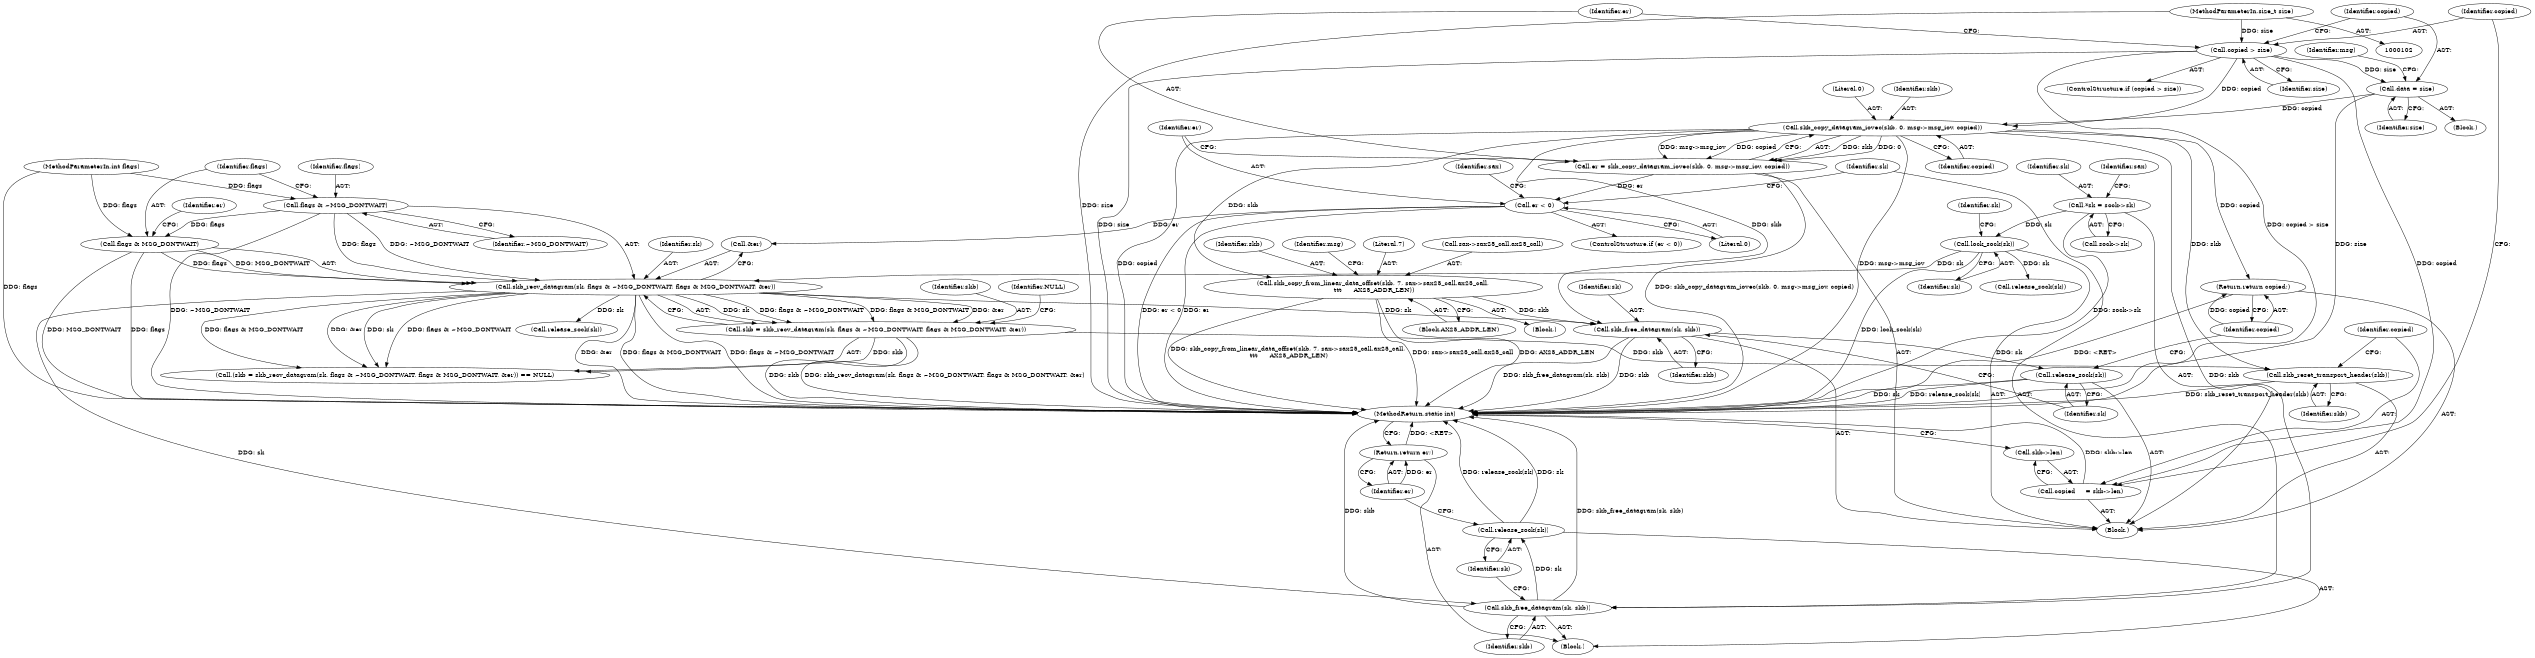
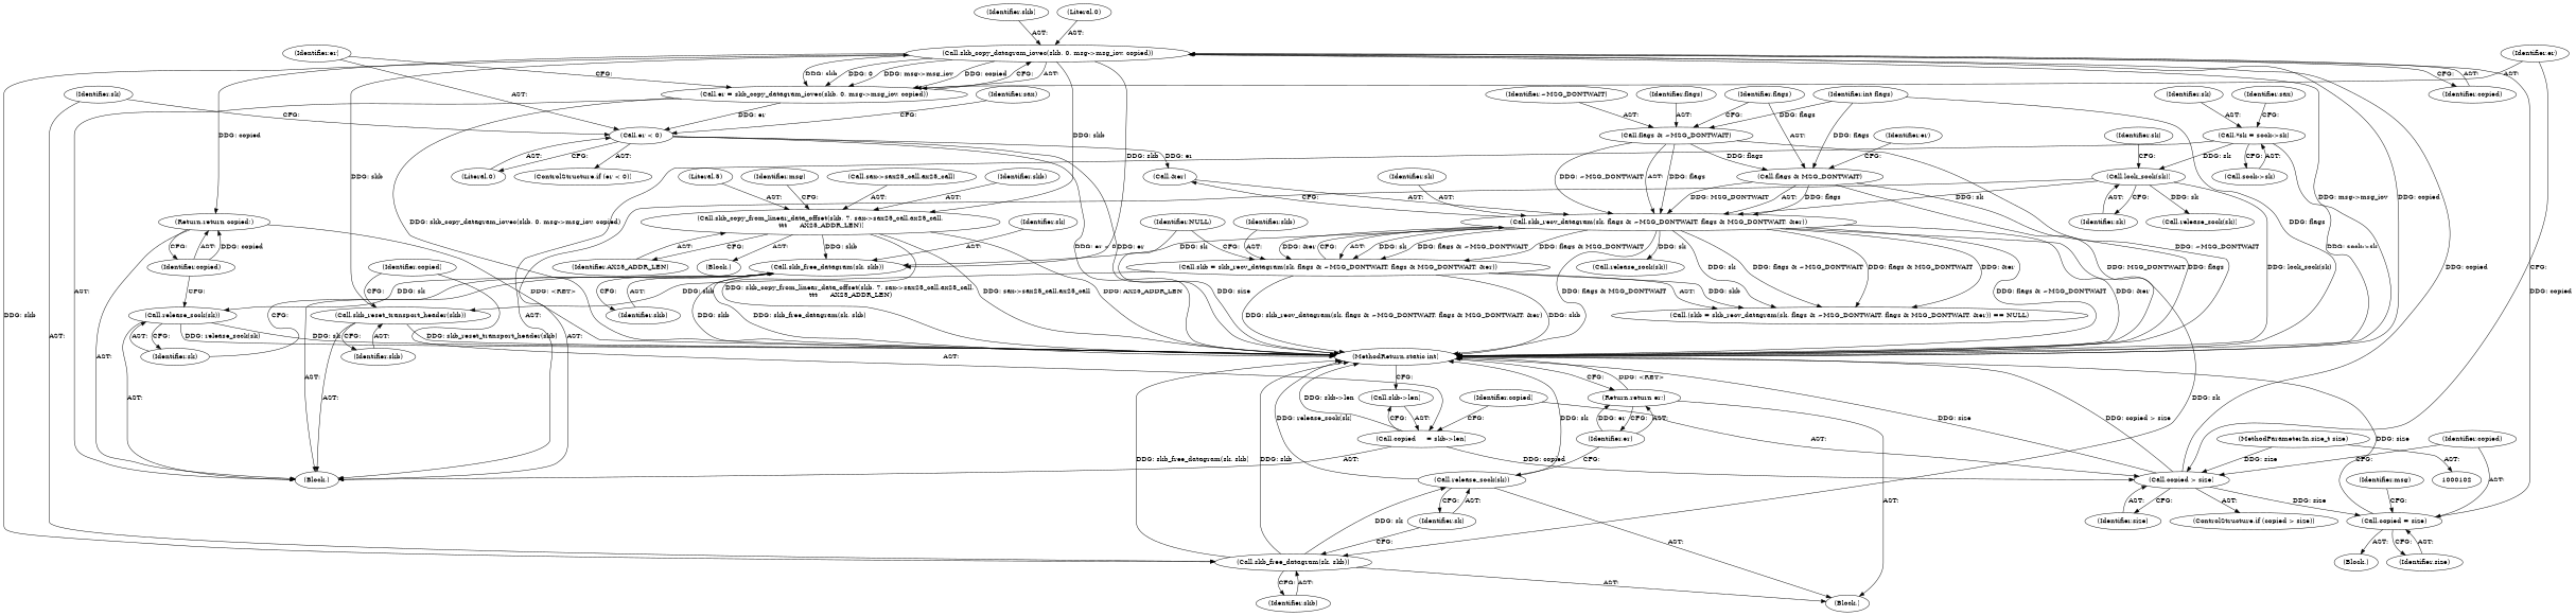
  digraph {
    n1 [label="(Call,skb_copy_datagram_iovec(skb, 0, msg->msg_iov, copied))"]
    n2 [label="(Call,er = skb_copy_datagram_iovec(skb, 0, msg->msg_iov, copied))"]
    n3 [label="(Call,skb_free_datagram(sk, skb))"]
    n4 [label="(Call,skb_copy_from_linear_data_offset(skb, 7, sax->sax25_call.ax25_call,\n \t\t\t      AX25_ADDR_LEN))"]
    n5 [label="(Call,skb_free_datagram(sk, skb))"]
    n6 [label="(Return,return copied;)"]
    n7 [label="(MethodReturn,static int)"]
    n8 [label="(Identifier,copied)"]
    n9 [label="(Block,)"]
    n10 [label="(Call,er < 0)"]
    n11 [label="(Block,)"]
    n12 [label="(Call,release_sock(sk))"]
    n13 [label="(Identifier,skb)"]
    n14 [label="(Block,)"]
-   n15 [label="(Block,AX25_ADDR_LEN)"]
+   n15 [label="(Identifier,AX25_ADDR_LEN)"]
    n16 [label="(Call,release_sock(sk))"]
    n17 [label="(Identifier,skb)"]
    n18 [label="(Identifier,copied)"]
    n19 [label="(Call,skb->len)"]
    n20 [label="(Return,return er;)"]
    n21 [label="(Call,skb_reset_transport_header(skb))"]
    n22 [label="(Identifier,skb)"]
    n23 [label="(Call,skb = skb_recv_datagram(sk, flags & ~MSG_DONTWAIT, flags & MSG_DONTWAIT, &er))"]
    n24 [label="(Call,skb_recv_datagram(sk, flags & ~MSG_DONTWAIT, flags & MSG_DONTWAIT, &er))"]
    n25 [label="(Call,(skb = skb_recv_datagram(sk, flags & ~MSG_DONTWAIT, flags & MSG_DONTWAIT, &er)) == NULL)"]
    n26 [label="(Call,release_sock(sk))"]
    n27 [label="(Call,&er)"]
    n28 [label="(Call,lock_sock(sk))"]
    n29 [label="(Call,release_sock(sk))"]
    n30 [label="(Identifier,sk)"]
    n31 [label="(Call,*sk = sock->sk)"]
    n32 [label="(Call,sock->sk)"]
    n33 [label="(Call,flags & ~MSG_DONTWAIT)"]
    n34 [label="(Call,flags & MSG_DONTWAIT)"]
    n35 [label="(Identifier,~MSG_DONTWAIT)"]
-   n36 [label="(MethodParameterIn,int flags)"]
+   n36 [label="(Identifier,int flags)"]
    n37 [label="(Call,copied > size)"]
-   n38 [label="(Call,data = size)"]
+   n38 [label="(Call,copied = size)"]
    n39 [label="(Identifier,size)"]
    n40 [label="(ControlStructure,if (copied > size))"]
    n41 [label="(Identifier,size)"]
    n42 [label="(Block,)"]
    n43 [label="(Call,copied     = skb->len)"]
    n44 [label="(MethodParameterIn,size_t size)"]
    1000102
    n46 [label="(Literal,0)"]
    n47 [label="(ControlStructure,if (er < 0))"]
    n48 [label="(Identifier,er)"]
    n49 [label="(Identifier,sk)"]
    n50 [label="(Identifier,sk)"]
    n51 [label="(Identifier,NULL)"]
    n52 [label="(Identifier,sk)"]
    n53 [label="(Identifier,msg)"]
    n54 [label="(Identifier,sax)"]
    n55 [label="(Identifier,skb)"]
    n56 [label="(Identifier,er)"]
    n57 [label="(Identifier,copied)"]
    n58 [label="(Identifier,copied)"]
    n59 [label="(Identifier,sax)"]
    n60 [label="(Identifier,msg)"]
    n61 [label="(Identifier,flags)"]
-   n62 [label="(Literal,7)"]
+   n62 [label="(Literal,5)"]
    n63 [label="(Identifier,flags)"]
    n64 [label="(Identifier,sk)"]
    n65 [label="(Identifier,copied)"]
    n66 [label="(Identifier,sk)"]
    n67 [label="(Identifier,sk)"]
    n68 [label="(Literal,0)"]
    n69 [label="(Call,sax->sax25_call.ax25_call)"]
    n70 [label="(Identifier,sk)"]
    n71 [label="(Identifier,er)"]
    n72 [label="(Identifier,skb)"]
    n73 [label="(Identifier,er)"]
    n74 [label="(Identifier,skb)"]
    n1 -> n2 [label="AST: "]
    n1 -> n2 [label="DDG: skb"]
    n1 -> n2 [label="DDG: 0"]
    n1 -> n2 [label="DDG: msg->msg_iov"]
    n1 -> n2 [label="DDG: copied"]
    n1 -> n3 [label="DDG: skb"]
    n1 -> n4 [label="DDG: skb"]
    n1 -> n5 [label="DDG: skb"]
    n1 -> n6 [label="DDG: copied"]
    n1 -> n7 [label="DDG: msg->msg_iov"]
    n1 -> n7 [label="DDG: copied"]
    n1 -> n8 [label="CFG: "]
    n2 -> n1 [label="CFG: "]
    n2 -> n7 [label="DDG: skb_copy_datagram_iovec(skb, 0, msg->msg_iov, copied)"]
    n2 -> n9 [label="AST: "]
    n2 -> n10 [label="DDG: er"]
    n3 -> n7 [label="DDG: skb_free_datagram(sk, skb)"]
    n3 -> n7 [label="DDG: skb"]
    n3 -> n11 [label="AST: "]
    n3 -> n12 [label="DDG: sk"]
    n3 -> n13 [label="CFG: "]
    n4 -> n5 [label="DDG: skb"]
    n4 -> n7 [label="DDG: AX25_ADDR_LEN"]
    n4 -> n7 [label="DDG: skb_copy_from_linear_data_offset(skb, 7, sax->sax25_call.ax25_call,\n \t\t\t      AX25_ADDR_LEN)"]
    n4 -> n7 [label="DDG: sax->sax25_call.ax25_call"]
    n4 -> n14 [label="AST: "]
    n4 -> n15 [label="CFG: "]
    n5 -> n7 [label="DDG: skb_free_datagram(sk, skb)"]
    n5 -> n7 [label="DDG: skb"]
    n5 -> n9 [label="AST: "]
    n5 -> n16 [label="DDG: sk"]
    n5 -> n17 [label="CFG: "]
    n6 -> n7 [label="DDG: <RET>"]
    n6 -> n9 [label="AST: "]
    n6 -> n18 [label="CFG: "]
    n7 -> n19 [label="CFG: "]
    n7 -> n20 [label="CFG: "]
    n8 -> n1 [label="AST: "]
    n10 -> n7 [label="DDG: er < 0"]
    n10 -> n7 [label="DDG: er"]
    n10 -> n27 [label="DDG: er"]
    n10 -> n46 [label="CFG: "]
    n10 -> n47 [label="AST: "]
    n12 -> n7 [label="DDG: release_sock(sk)"]
    n12 -> n7 [label="DDG: sk"]
    n12 -> n11 [label="AST: "]
    n12 -> n49 [label="CFG: "]
    n13 -> n3 [label="AST: "]
    n15 -> n4 [label="AST: "]
    n16 -> n7 [label="DDG: sk"]
    n16 -> n7 [label="DDG: release_sock(sk)"]
    n16 -> n9 [label="AST: "]
    n16 -> n50 [label="CFG: "]
    n17 -> n5 [label="AST: "]
    n18 -> n6 [label="AST: "]
    n18 -> n6 [label="DDG: copied"]
    n18 -> n16 [label="CFG: "]
    n19 -> n43 [label="AST: "]
    n20 -> n7 [label="DDG: <RET>"]
    n20 -> n11 [label="AST: "]
    n20 -> n48 [label="CFG: "]
-   n1 -> n21 [label="DDG: skb"]
+   n21 -> n1 [label="DDG: skb"]
    n21 -> n7 [label="DDG: skb_reset_transport_header(skb)"]
    n21 -> n9 [label="AST: "]
    n21 -> n22 [label="CFG: "]
    n22 -> n21 [label="AST: "]
    n23 -> n7 [label="DDG: skb_recv_datagram(sk, flags & ~MSG_DONTWAIT, flags & MSG_DONTWAIT, &er)"]
    n23 -> n7 [label="DDG: skb"]
    n23 -> n21 [label="DDG: skb"]
    n23 -> n24 [label="CFG: "]
    n23 -> n25 [label="AST: "]
    n23 -> n25 [label="DDG: skb"]
    n24 -> n3 [label="DDG: sk"]
    n24 -> n5 [label="DDG: sk"]
    n24 -> n7 [label="DDG: &er"]
    n24 -> n7 [label="DDG: flags & MSG_DONTWAIT"]
    n24 -> n7 [label="DDG: flags & ~MSG_DONTWAIT"]
    n24 -> n23 [label="AST: "]
    n24 -> n23 [label="DDG: sk"]
    n24 -> n23 [label="DDG: flags & ~MSG_DONTWAIT"]
    n24 -> n23 [label="DDG: flags & MSG_DONTWAIT"]
    n24 -> n23 [label="DDG: &er"]
    n24 -> n25 [label="DDG: sk"]
    n24 -> n25 [label="DDG: flags & ~MSG_DONTWAIT"]
    n24 -> n25 [label="DDG: flags & MSG_DONTWAIT"]
    n24 -> n25 [label="DDG: &er"]
    n24 -> n26 [label="DDG: sk"]
    n24 -> n27 [label="CFG: "]
    n27 -> n24 [label="AST: "]
    n28 -> n7 [label="DDG: lock_sock(sk)"]
    n28 -> n9 [label="AST: "]
    n28 -> n24 [label="DDG: sk"]
    n28 -> n29 [label="DDG: sk"]
    n28 -> n30 [label="CFG: "]
    n30 -> n28 [label="AST: "]
    n31 -> n7 [label="DDG: sock->sk"]
    n31 -> n9 [label="AST: "]
    n31 -> n28 [label="DDG: sk"]
    n31 -> n32 [label="CFG: "]
    n32 -> n31 [label="AST: "]
    n33 -> n7 [label="DDG: ~MSG_DONTWAIT"]
    n33 -> n24 [label="AST: "]
    n33 -> n24 [label="DDG: flags"]
    n33 -> n24 [label="DDG: ~MSG_DONTWAIT"]
    n33 -> n34 [label="DDG: flags"]
-   n33 -> n35 [label="CFG: "]
    n34 -> n7 [label="DDG: MSG_DONTWAIT"]
    n34 -> n7 [label="DDG: flags"]
    n34 -> n24 [label="AST: "]
    n34 -> n24 [label="DDG: flags"]
    n34 -> n24 [label="DDG: MSG_DONTWAIT"]
    n35 -> n33 [label="AST: "]
    n36 -> n7 [label="DDG: flags"]
    n36 -> n33 [label="DDG: flags"]
    n36 -> n34 [label="DDG: flags"]
    n37 -> n1 [label="DDG: copied"]
    n37 -> n7 [label="DDG: copied > size"]
    n37 -> n7 [label="DDG: size"]
    n37 -> n38 [label="DDG: size"]
    n37 -> n39 [label="CFG: "]
    n37 -> n40 [label="AST: "]
    n38 -> n1 [label="DDG: copied"]
    n38 -> n7 [label="DDG: size"]
    n38 -> n41 [label="CFG: "]
    n38 -> n42 [label="AST: "]
    n39 -> n37 [label="AST: "]
    n41 -> n38 [label="AST: "]
    n43 -> n7 [label="DDG: skb->len"]
    n43 -> n9 [label="AST: "]
    n43 -> n19 [label="CFG: "]
-   n37 -> n43 [label="DDG: copied"]
-   n44 -> n7 [label="DDG: size"]
+   n43 -> n37 [label="DDG: copied"]
+   n51 -> n7 [label="DDG: size"]
    n44 -> n37 [label="DDG: size"]
    n44 -> 1000102 [label="AST: "]
    n46 -> n10 [label="AST: "]
    n48 -> n12 [label="CFG: "]
    n48 -> n20 [label="AST: "]
    n48 -> n20 [label="DDG: er"]
    n49 -> n3 [label="CFG: "]
    n49 -> n12 [label="AST: "]
    n50 -> n5 [label="CFG: "]
    n50 -> n16 [label="AST: "]
    n51 -> n23 [label="CFG: "]
    n52 -> n3 [label="AST: "]
    n52 -> n10 [label="CFG: "]
    n53 -> n4 [label="CFG: "]
    n54 -> n31 [label="CFG: "]
    n55 -> n1 [label="AST: "]
    n56 -> n34 [label="CFG: "]
    n57 -> n21 [label="CFG: "]
    n57 -> n43 [label="AST: "]
    n58 -> n37 [label="CFG: "]
    n58 -> n38 [label="AST: "]
    n59 -> n10 [label="CFG: "]
    n60 -> n38 [label="CFG: "]
    n61 -> n33 [label="CFG: "]
    n61 -> n34 [label="AST: "]
    n62 -> n4 [label="AST: "]
    n63 -> n33 [label="AST: "]
    n64 -> n31 [label="AST: "]
    n65 -> n37 [label="AST: "]
    n65 -> n43 [label="CFG: "]
    n66 -> n28 [label="CFG: "]
    n67 -> n24 [label="AST: "]
    n68 -> n1 [label="AST: "]
    n69 -> n4 [label="AST: "]
    n70 -> n5 [label="AST: "]
    n71 -> n2 [label="CFG: "]
    n71 -> n10 [label="AST: "]
    n72 -> n23 [label="AST: "]
    n73 -> n2 [label="AST: "]
    n73 -> n37 [label="CFG: "]
    n74 -> n4 [label="AST: "]
  }
